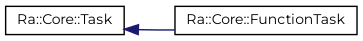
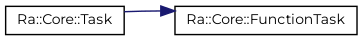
  digraph {
    rankdir=LR
    fontname=Montserrat
    node [color=black fillcolor=white fontname=Montserrat fontsize=10 shape=record style=filled]
    n1 [height=0.2 label="Ra::Core::Task" width=0.4]
    n2 [height=0.2 label="Ra::Core::FunctionTask" width=0.4]
-   n1 -> n2 [color=midnightblue dir=back fontname=Montserrat fontsize=10 labelfontname=Helvetica labelfontsize=10 style=solid]
+   n2 -> n1 [color=midnightblue dir=back fontname=Montserrat fontsize=10 labelfontname=Helvetica labelfontsize=10 style=solid]
  }
